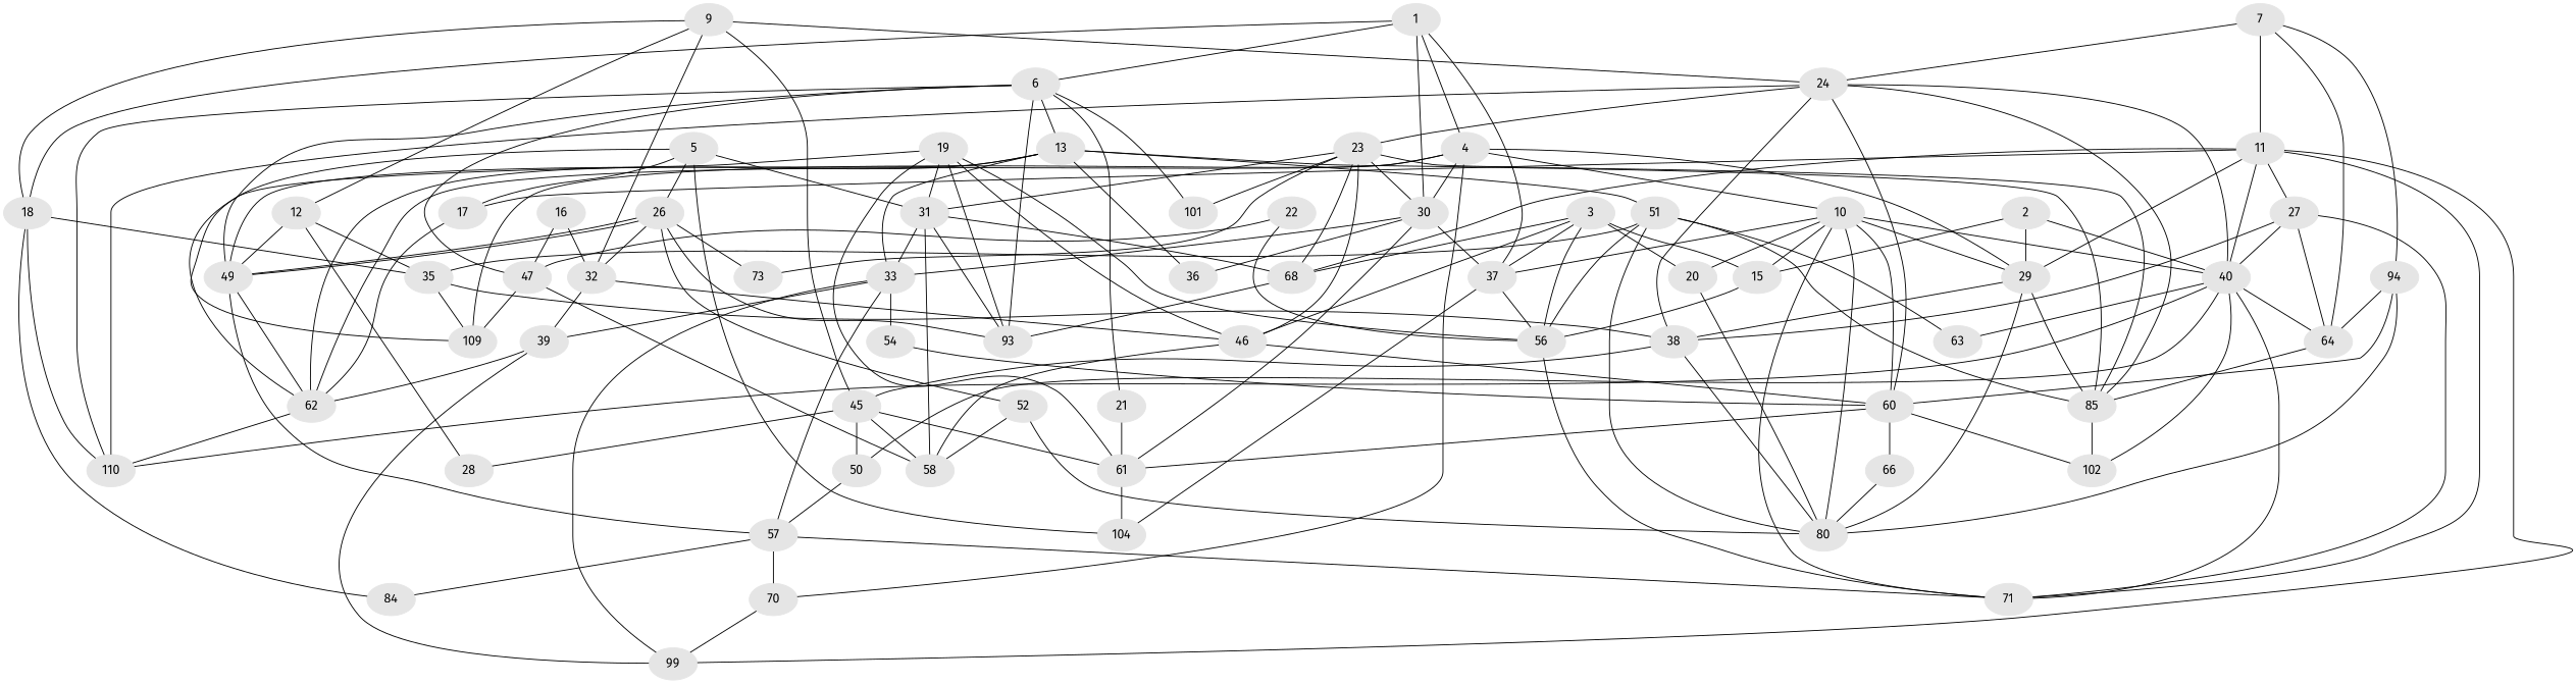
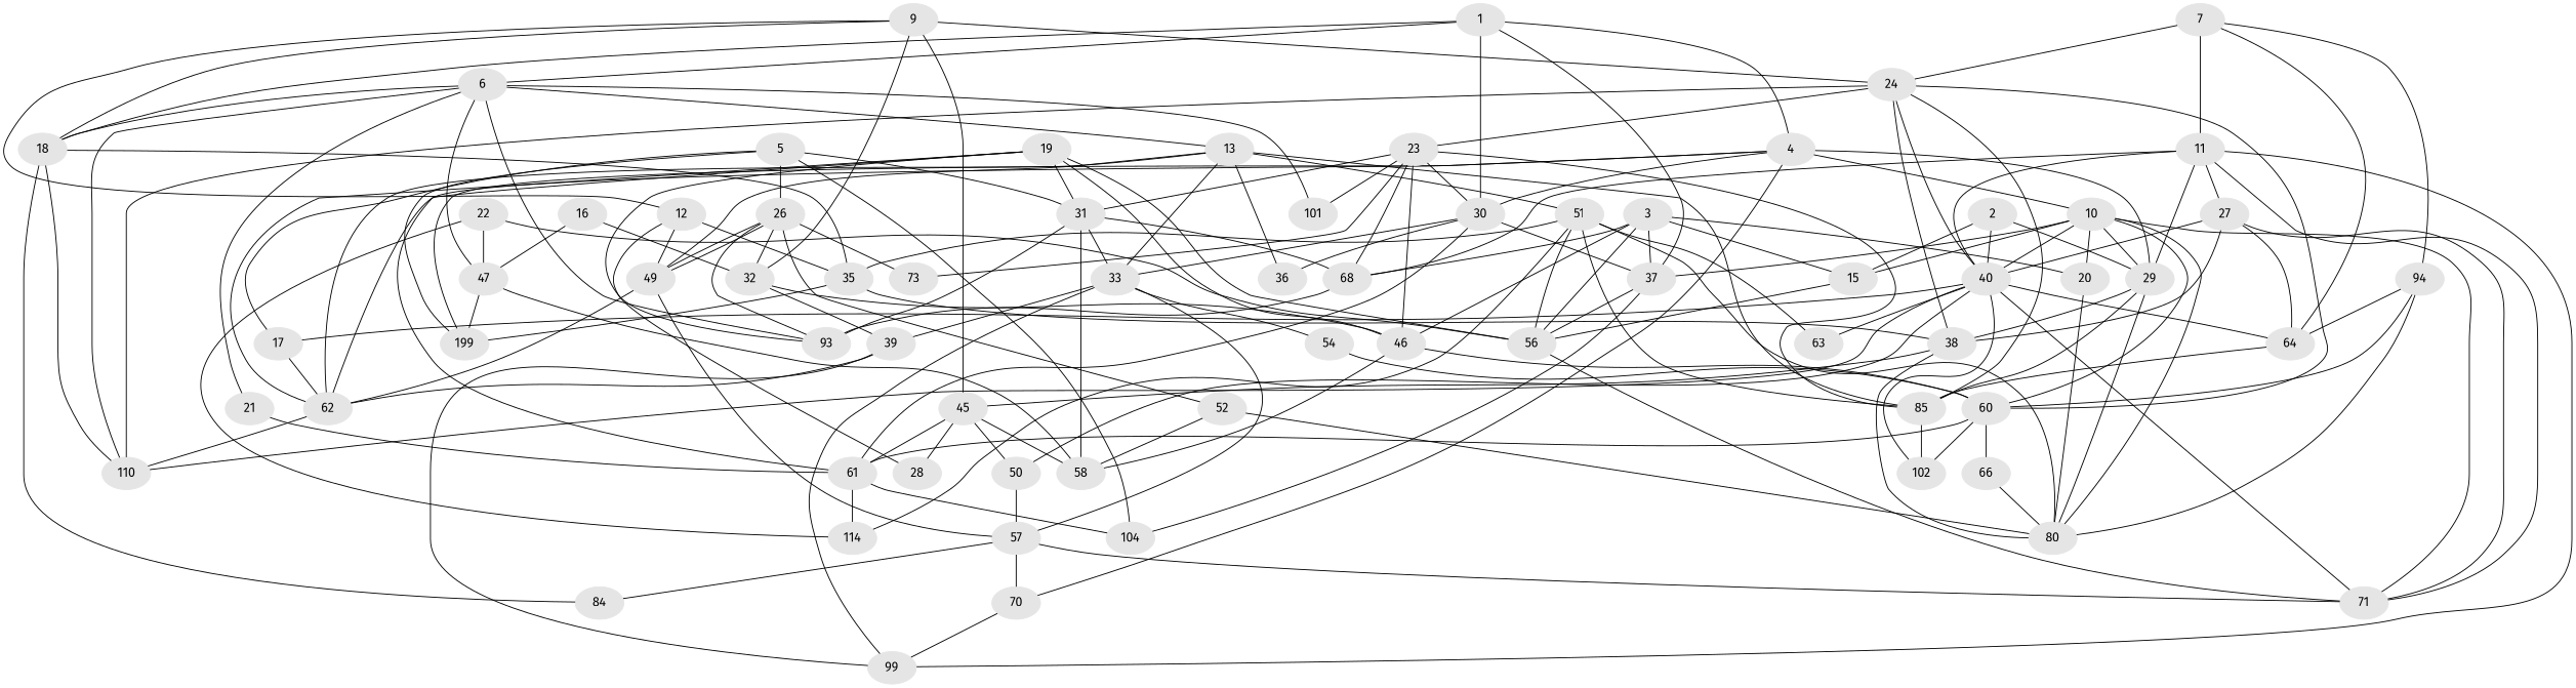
  graph {
    fontname="Fira Sans"
    node [color=gray90 fontname="Fira Sans" style=filled]
    edge [fontname="Fira Sans"]
    1 [super="+28"]
    4 [super="+34"]
    6 [super="+8"]
    18 [super="+43"]
    30 [super="+79"]
    37 [super="+74"]
    29 [super="+87"]
    10 [super="+75"]
    62 [super="+97"]
    70
-   109
+   109 [label=199]
    13 [super="+42"]
    21
    47
    93
    101
    110
    35 [super="+86"]
    84
    33 [super="+81"]
    36
    61 [super="+115"]
    56 [super="+96"]
    104
    2 [super="+48"]
    15 [super="+95"]
    40 [super="+55"]
    80 [super="+100"]
    85 [super="+90"]
    38 [super="+41"]
    64 [super="+92"]
    71 [super="+91"]
    50
    63 [super="+108"]
    102
    3 [super="+89"]
    20
    46 [super="+103"]
    68 [super="+112"]
    60 [super="+113"]
    58 [super="+94"]
    99
    5 [super="+83"]
    17 [super="+88"]
    26 [super="+77"]
    31 [super="+72"]
    32 [super="+107"]
    49 [super="+82"]
    73
    52
    51 [super="+106"]
    7 [super="+59"]
    11 [super="+25"]
    n54 [label=94 super="+67"]
    24 [super="+105"]
    27 [super="+44"]
    23 [super="+53"]
    9 [super="+65"]
    12
    45 [super="+111"]
    n61 [label=28]
    39 [super="+98"]
    66
    57 [super="+76"]
    54
+   114
    16
    19
    22
    1 -- 4
    1 -- 6
    1 -- 18
    1 -- 30
    1 -- 37
    4 -- 30
    4 -- 29
    4 -- 10
    4 -- 62
    4 -- 70
    4 -- 109
-   6 -- 49
+   6 -- 18
    6 -- 13
    6 -- 21
    6 -- 47
    6 -- 93
    6 -- 101
    6 -- 110
    18 -- 110
    18 -- 35
    18 -- 84
    30 -- 37
    30 -- 33
    30 -- 36
    30 -- 61
    37 -- 56
    37 -- 104
    29 -- 80
    29 -- 85
    29 -- 38
    10 -- 37
    10 -- 29
    10 -- 15
    10 -- 40
    10 -- 80
    10 -- 71
    10 -- 20
    10 -- 60
    62 -- 110
    70 -- 99
    13 -- 62
    13 -- 33
    13 -- 36
    13 -- 85
    13 -- 49
    13 -- 51
    21 -- 61
    47 -- 109
    47 -- 58 [weight=2]
    35 -- 109
    35 -- 38
    33 -- 99
    33 -- 39
    33 -- 57
    33 -- 54
    61 -- 104
+   61 -- 114
    56 -- 71
    2 -- 29
    2 -- 15
    2 -- 40
    15 -- 56
    40 -- 110
    40 -- 64
    40 -- 71
    40 -- 50
    40 -- 63
    40 -- 102
    85 -- 102
    38 -- 80
    38 -- 45
    64 -- 85
    50 -- 57
    3 -- 37
    3 -- 56
    3 -- 15
    3 -- 20
    3 -- 46
    3 -- 68
    20 -- 80
    46 -- 60
    46 -- 58
    68 -- 93
    60 -- 61
    60 -- 102
    60 -- 66
    5 -- 109
    5 -- 104
    5 -- 17
    5 -- 26
    5 -- 31
    17 -- 62
    26 -- 93
    26 -- 32
    26 -- 49
    26 -- 49
    26 -- 73
    26 -- 52
    31 -- 93
    31 -- 33
    31 -- 68
    31 -- 58
    32 -- 46
    32 -- 39
    49 -- 62
    49 -- 57
    52 -- 80
    52 -- 58
    51 -- 35
    51 -- 56
    51 -- 80
    51 -- 85
    51 -- 63
+   51 -- 114
    7 -- 64
    7 -- 11
    7 -- n54
    7 -- 24 [weight=2]
    11 -- 29
    11 -- 40
    11 -- 71
    11 -- 68
    11 -- 99
-   11 -- 17
+   40 -- 17
    11 -- 27
    n54 -- 80
    n54 -- 64
    n54 -- 60
    24 -- 110
    24 -- 40
    24 -- 85
    24 -- 38
    24 -- 60
    24 -- 23
    27 -- 40
    27 -- 38
    27 -- 64
    27 -- 71
    23 -- 30
    23 -- 101
    23 -- 85
    23 -- 46
    23 -- 68
    23 -- 31
    23 -- 73
    9 -- 18
    9 -- 32
    9 -- 24 [weight=2]
    9 -- 12
    9 -- 45
    12 -- 35
    12 -- 49
    12 -- n61
    45 -- 61
    45 -- 50
    45 -- 58
    45 -- n61
    39 -- 62
    39 -- 99
    66 -- 80
    57 -- 70
    57 -- 84
    57 -- 71
    54 -- 60
    16 -- 47
    16 -- 32
    19 -- 62
    19 -- 93
    19 -- 61
    19 -- 56
    19 -- 46
    19 -- 31
    22 -- 47
    22 -- 56
+   22 -- 114
  }
